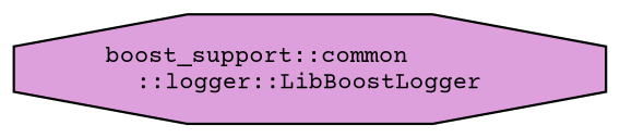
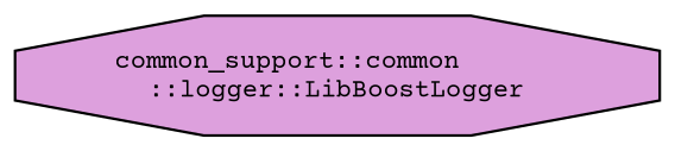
  digraph {
    rankdir=LR
    fontname="Courier Prime"
-   n1 [color=black fillcolor=plum fontname="Courier Prime" fontsize=10 height=0.2 label="boost_support::common\l::logger::LibBoostLogger" shape=octagon style=filled width=0.4]
+   n1 [color=black fillcolor=plum fontname="Courier Prime" fontsize=10 height=0.2 label="common_support::common\l::logger::LibBoostLogger" shape=octagon style=filled width=0.4]
  }
